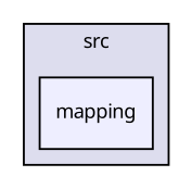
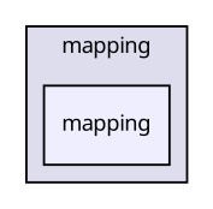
  digraph {
    compound=true
    rankdir=LR
    fontname="Noto Sans"
    n1 [fillcolor="#eeeeff" fontname="Noto Sans" fontsize=10 label=mapping pencolor=black shape=box style=filled]
    subgraph cluster_1 {
      bgcolor="#ddddee"
      fontsize=10
-     label=src
+     label=mapping
      pencolor=black
      n1
    }
  }
